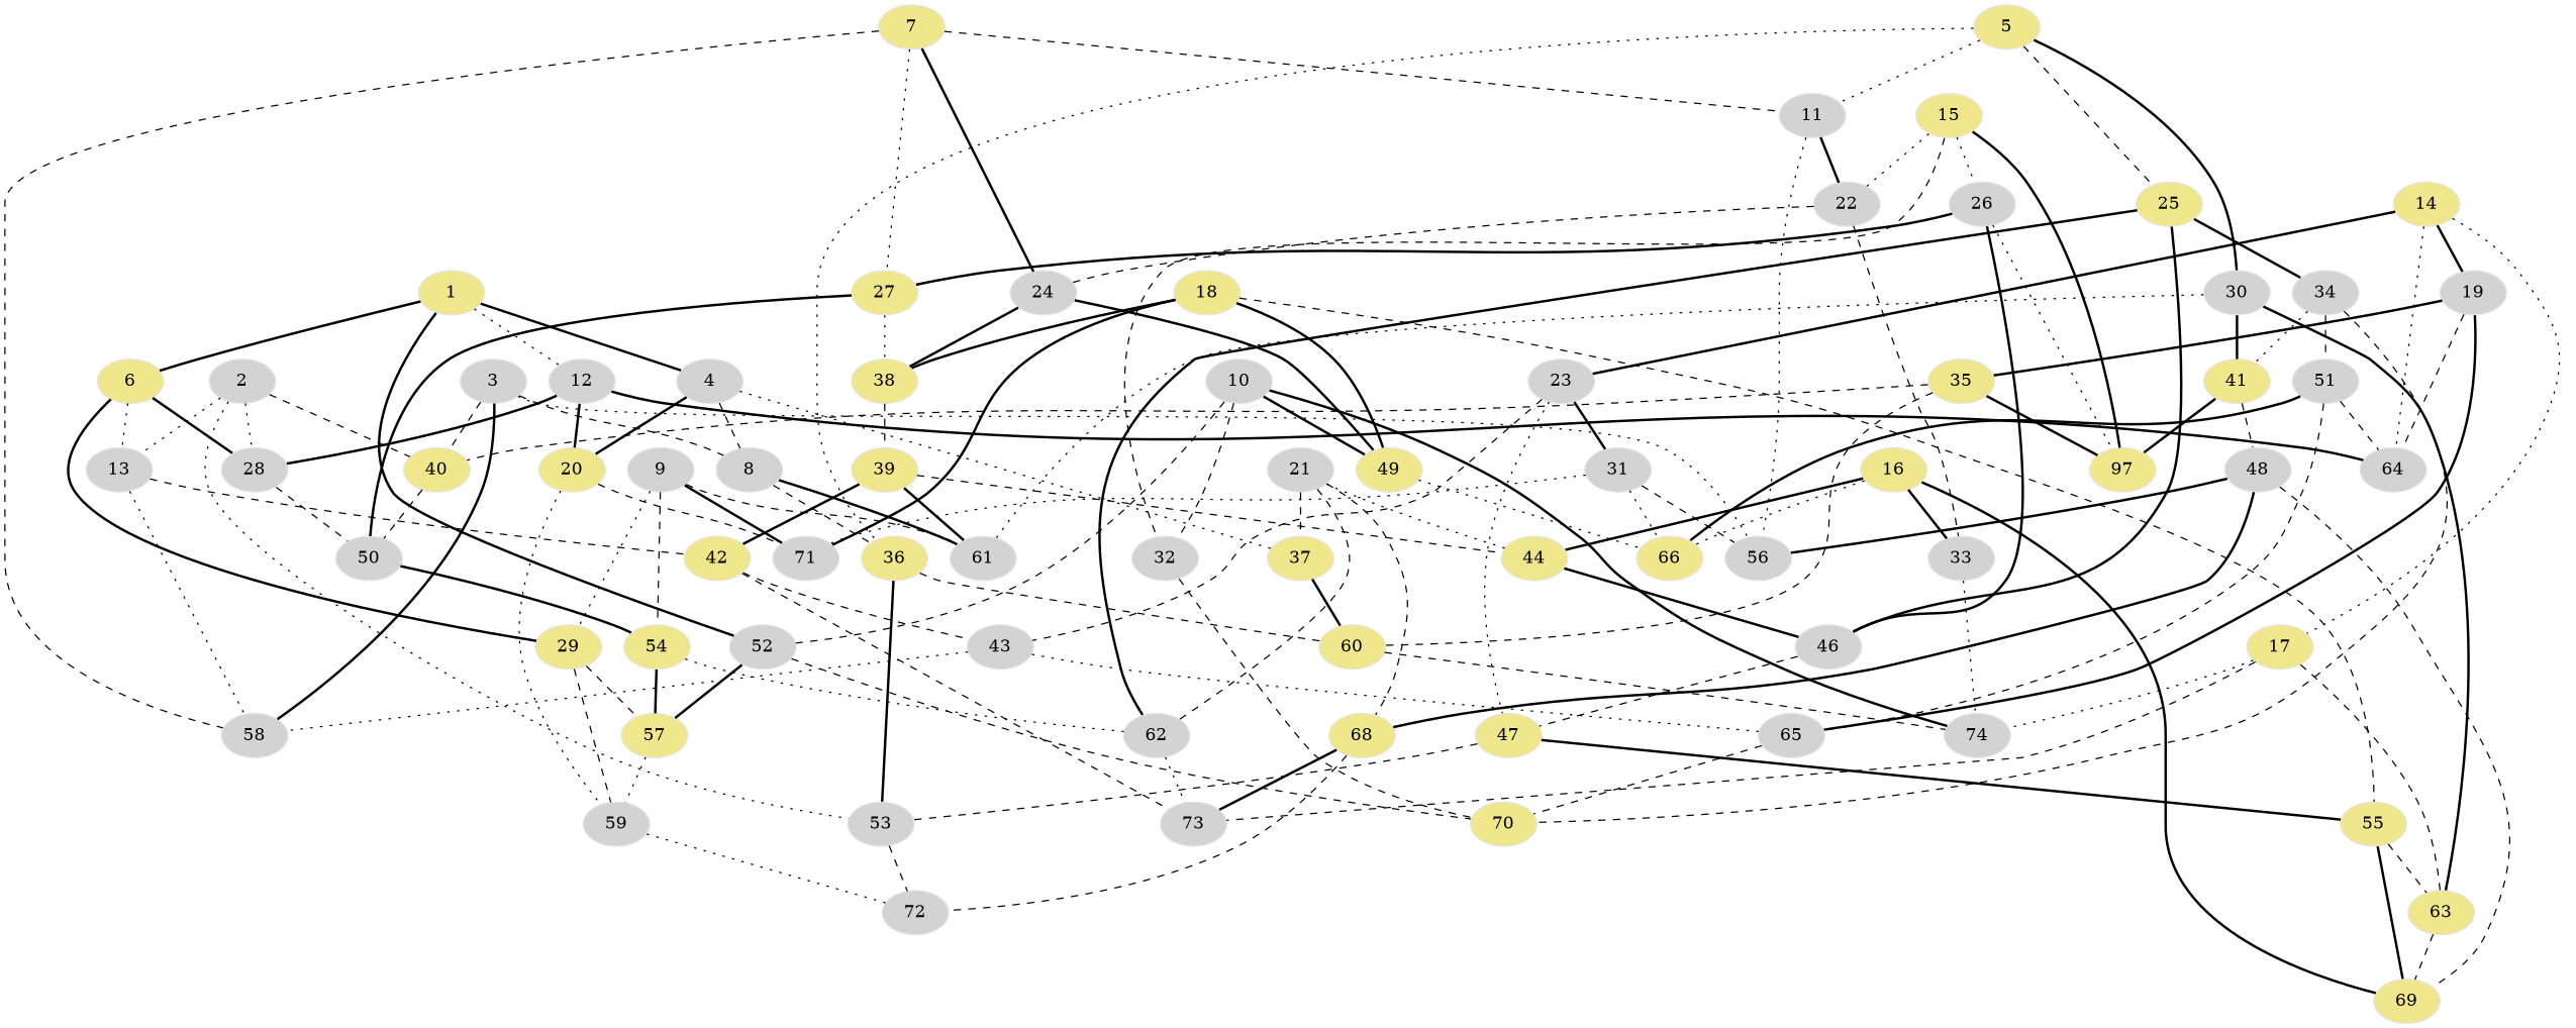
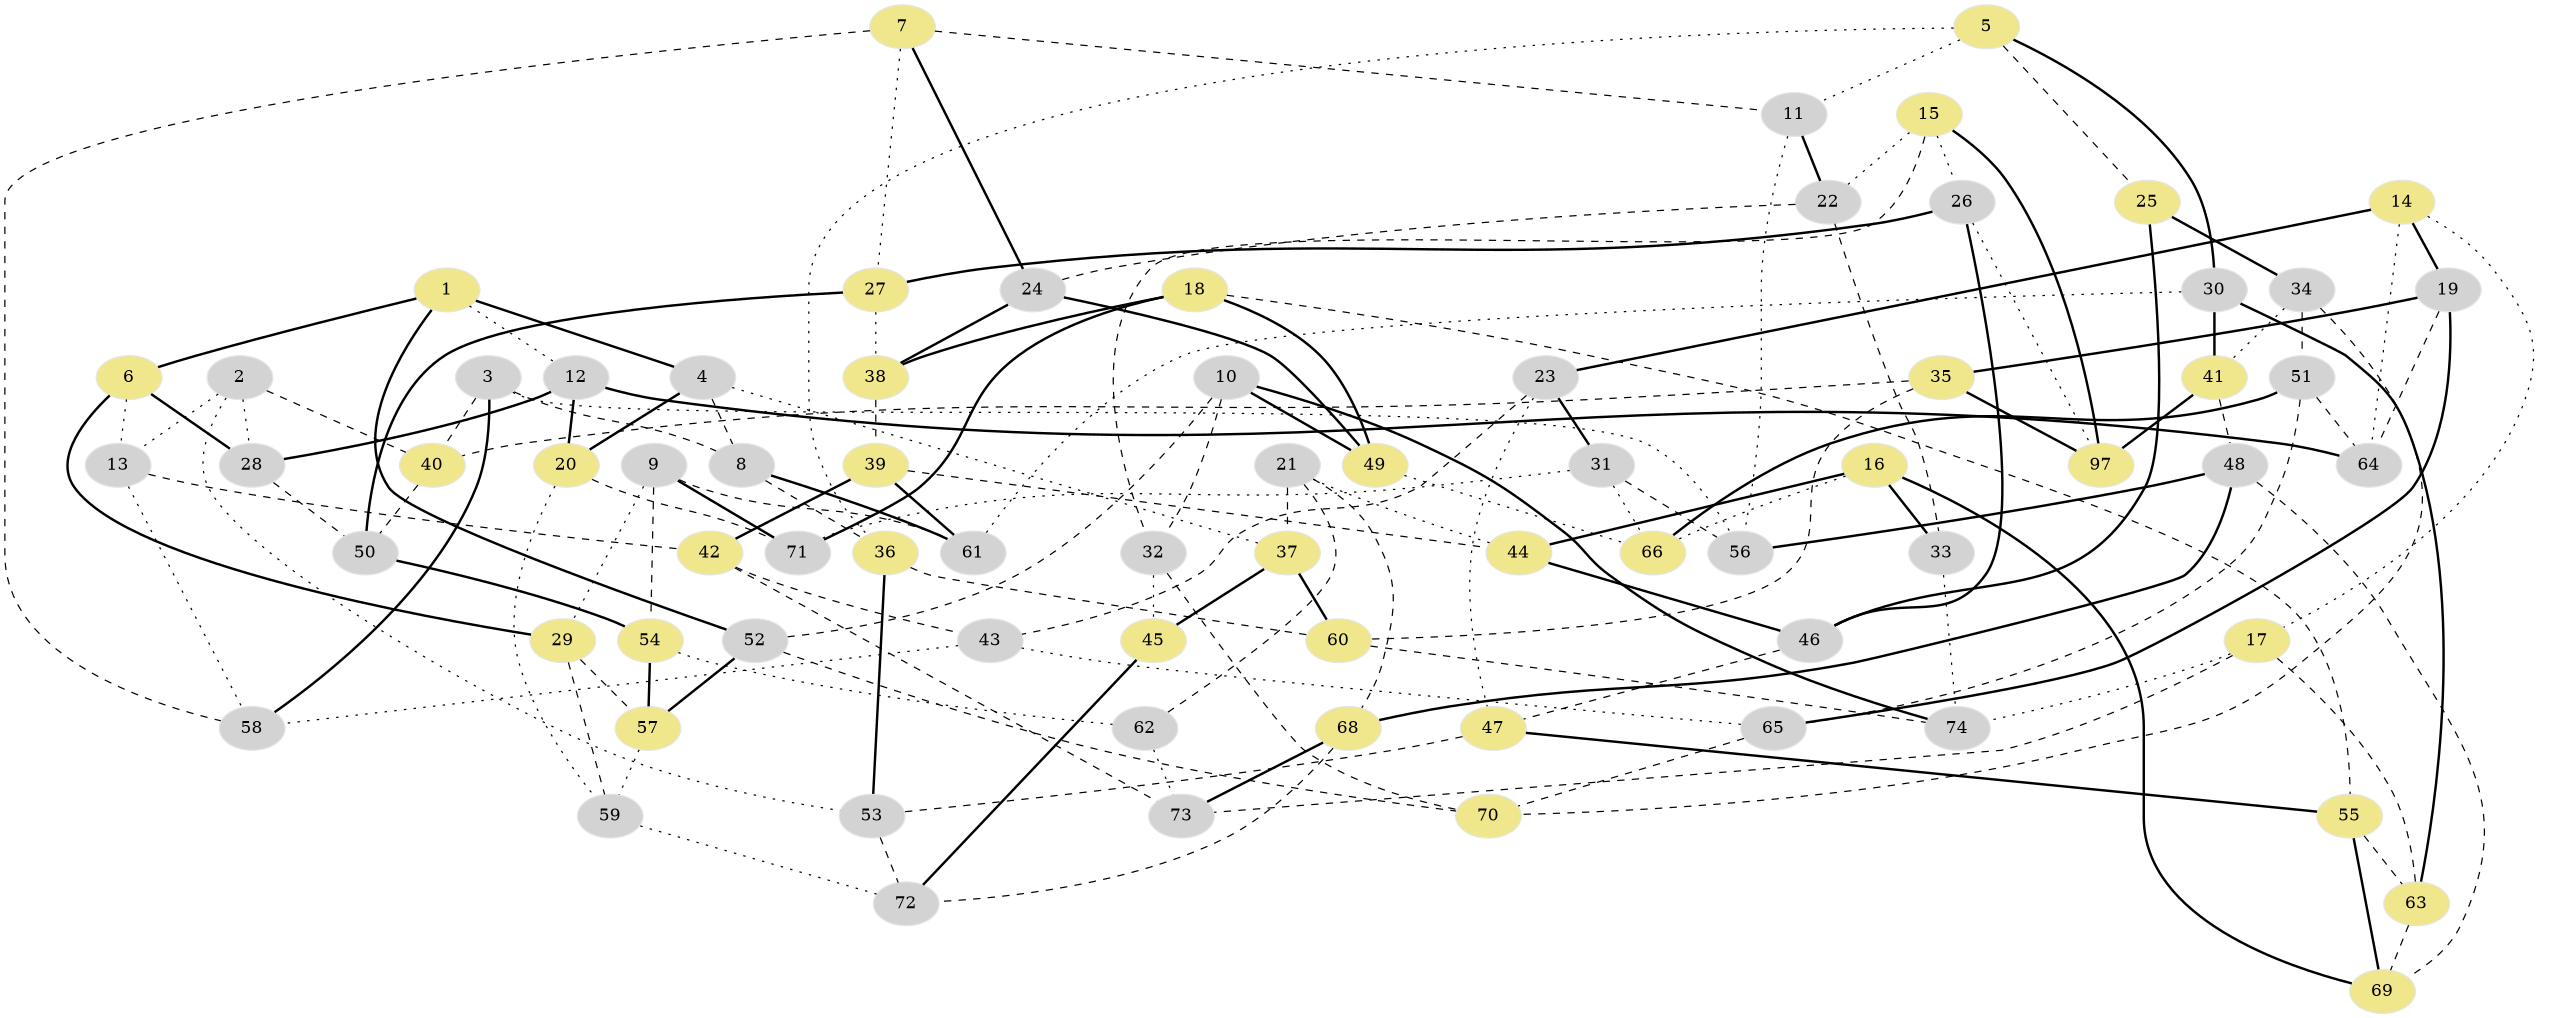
  graph {
    node [color=gray90 fillcolor=lightgrey style=filled]
    edge [style=bold]
    1 [fillcolor=khaki]
    4
    6 [fillcolor=khaki]
    12
    52
    8
    20 [fillcolor=khaki]
    37 [fillcolor=khaki]
    13
    28
    29 [fillcolor=khaki]
    64
    57 [fillcolor=khaki]
    70 [fillcolor=khaki]
    2
    40 [fillcolor=khaki]
    53
    58
    42 [fillcolor=khaki]
    50
    72
    3
    56
    36 [fillcolor=khaki]
    61
    71
    59
+   45 [fillcolor=khaki]
    60 [fillcolor=khaki]
    5 [fillcolor=khaki]
    11
    25 [fillcolor=khaki]
    30
    22
    62
    34
    46
    63 [fillcolor=khaki]
    41 [fillcolor=khaki]
    7 [fillcolor=khaki]
    24
    27 [fillcolor=khaki]
    49 [fillcolor=khaki]
    38 [fillcolor=khaki]
    9
    54 [fillcolor=khaki]
    10
    32
    74
    66 [fillcolor=khaki]
    33
    73
    43
    14 [fillcolor=khaki]
    17 [fillcolor=khaki]
    19
    23
    35 [fillcolor=khaki]
    65
    31
    47 [fillcolor=khaki]
    15 [fillcolor=khaki]
    26
    n64 [fillcolor=khaki label=97]
    16 [fillcolor=khaki]
    44 [fillcolor=khaki]
    69 [fillcolor=khaki]
    18 [fillcolor=khaki]
    55 [fillcolor=khaki]
    39 [fillcolor=khaki]
    21
    68 [fillcolor=khaki]
    51
    48
    1 -- 4
    1 -- 6
    1 -- 12 [style=dotted]
    1 -- 52
    4 -- 8 [style=dashed]
    4 -- 20
    4 -- 37 [style=dotted]
    6 -- 13 [style=dotted]
    6 -- 28
    6 -- 29
    12 -- 20
    12 -- 28
    12 -- 64
    52 -- 57
    52 -- 70 [style=dashed]
    8 -- 36 [style=dashed]
    8 -- 61
    20 -- 71 [style=dashed]
    20 -- 59 [style=dotted]
+   37 -- 45
    37 -- 60
    13 -- 58 [style=dotted]
    13 -- 42 [style=dashed]
    28 -- 50 [style=dashed]
    29 -- 57 [style=dashed]
    29 -- 59 [style=dashed]
    57 -- 59 [style=dotted]
    2 -- 13 [style=dotted]
    2 -- 28 [style=dotted]
    2 -- 40 [style=dashed]
    2 -- 53 [style=dotted]
    40 -- 50 [style=dashed]
    53 -- 72 [style=dashed]
    42 -- 73 [style=dashed]
    42 -- 43 [style=dashed]
    50 -- 54
    3 -- 8 [style=dashed]
    3 -- 40 [style=dashed]
    3 -- 58
    3 -- 56 [style=dotted]
    36 -- 53
    36 -- 60 [style=dashed]
    59 -- 72 [style=dotted]
+   45 -- 72
    60 -- 74 [style=dashed]
    5 -- 36 [style=dotted]
    5 -- 11 [style=dotted]
    5 -- 25 [style=dashed]
    5 -- 30
    11 -- 56 [style=dotted]
    11 -- 22
-   25 -- 62
    25 -- 34
    25 -- 46
    30 -- 61 [style=dotted]
    30 -- 63
    30 -- 41
    22 -- 24 [style=dashed]
    22 -- 33 [style=dashed]
    62 -- 73 [style=dotted]
    34 -- 70 [style=dashed]
    34 -- 41 [style=dotted]
    34 -- 51 [style=dashed]
    46 -- 47 [style=dashed]
    63 -- 69 [style=dashed]
    41 -- n64
    41 -- 48 [style=dashed]
    7 -- 58 [style=dashed]
    7 -- 11 [style=dashed]
    7 -- 24
    7 -- 27 [style=dotted]
    24 -- 49
    24 -- 38
    27 -- 50
    27 -- 38 [style=dotted]
    49 -- 66 [style=dotted]
    38 -- 39 [style=dashed]
    9 -- 29 [style=dotted]
    9 -- 61 [style=dashed]
    9 -- 71
    9 -- 54 [style=dashed]
    54 -- 57
    54 -- 62 [style=dotted]
    10 -- 52 [style=dashed]
    10 -- 49
    10 -- 32 [style=dashed]
    10 -- 74
    32 -- 70 [style=dashed]
+   32 -- 45 [style=dotted]
    33 -- 74 [style=dotted]
    43 -- 58 [style=dotted]
    43 -- 65 [style=dotted]
    14 -- 64 [style=dotted]
    14 -- 17 [style=dotted]
    14 -- 19
    14 -- 23
    17 -- 63 [style=dashed]
    17 -- 74 [style=dotted]
    17 -- 73 [style=dashed]
    19 -- 64 [style=dashed]
    19 -- 35
    19 -- 65
    23 -- 43 [style=dashed]
    23 -- 31
    23 -- 47 [style=dotted]
    35 -- 40 [style=dashed]
    35 -- 60 [style=dashed]
    35 -- n64
    65 -- 70 [style=dashed]
    31 -- 56 [style=dashed]
    31 -- 71 [style=dotted]
    31 -- 66 [style=dotted]
    47 -- 53 [style=dashed]
    47 -- 55
    15 -- 22 [style=dotted]
    15 -- 32 [style=dashed]
    15 -- 26 [style=dotted]
    15 -- n64
    26 -- 46
    26 -- 27
    26 -- n64 [style=dotted]
    16 -- 66 [style=dotted]
    16 -- 33
    16 -- 44
    16 -- 69
    44 -- 46
    18 -- 71
    18 -- 49
    18 -- 38
    18 -- 55 [style=dashed]
    55 -- 63 [style=dashed]
    55 -- 69
    39 -- 42
    39 -- 61
    39 -- 44 [style=dashed]
    21 -- 37 [style=dashed]
    21 -- 62 [style=dashed]
    21 -- 44 [style=dotted]
    21 -- 68 [style=dashed]
    68 -- 72 [style=dashed]
    68 -- 73
    51 -- 64 [style=dashed]
    51 -- 66
    51 -- 65 [style=dashed]
    48 -- 56
    48 -- 69 [style=dashed]
    48 -- 68
  }
